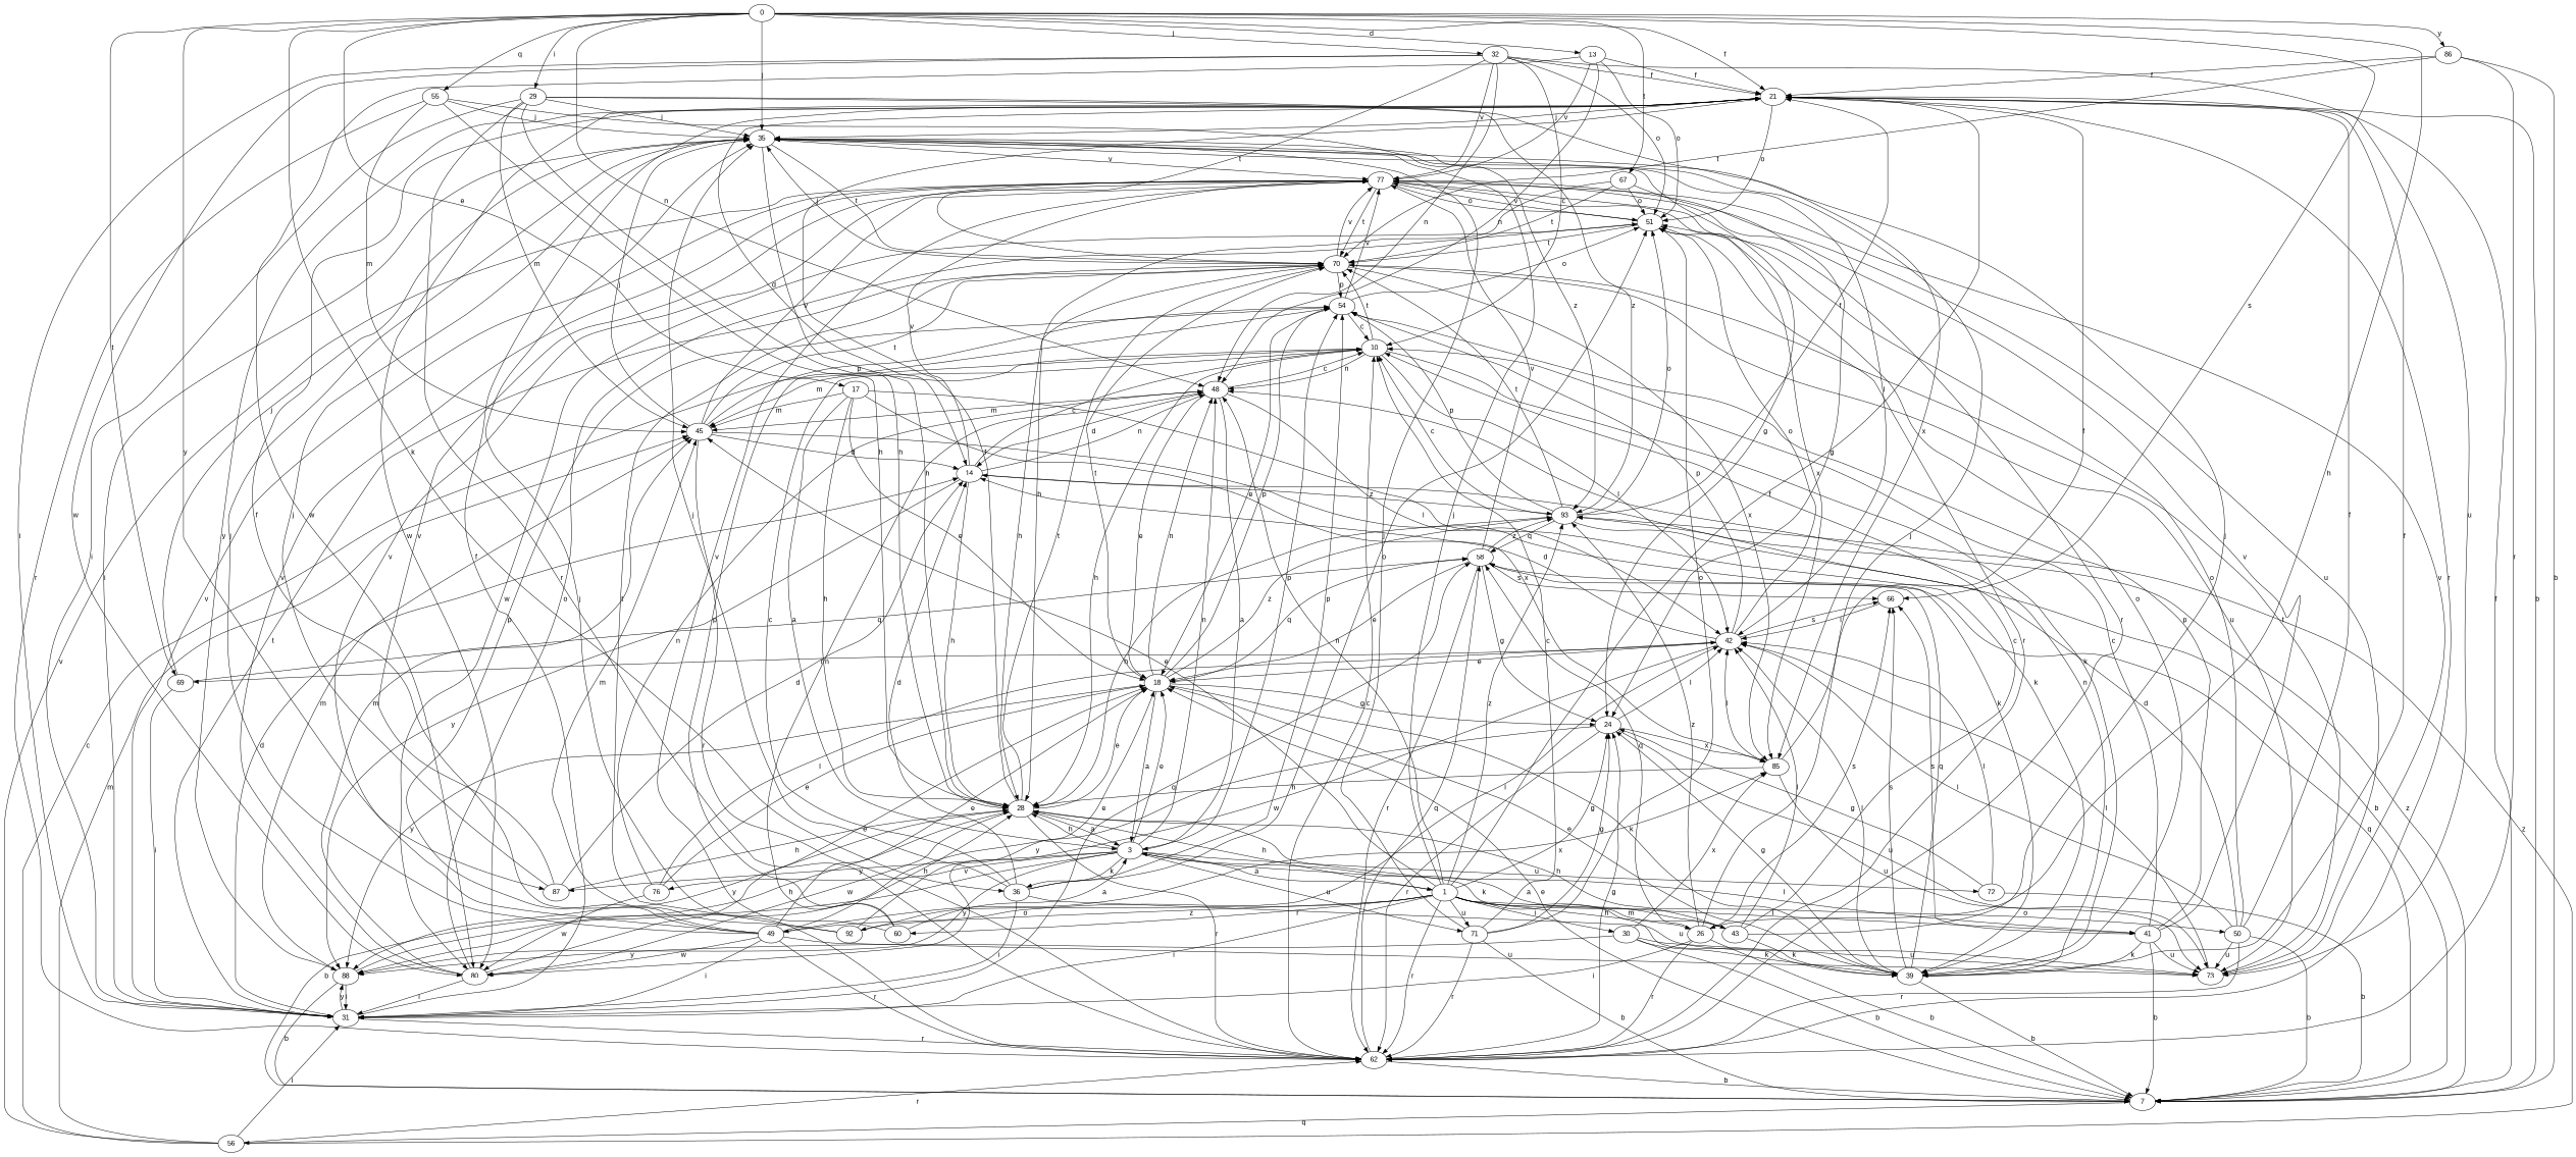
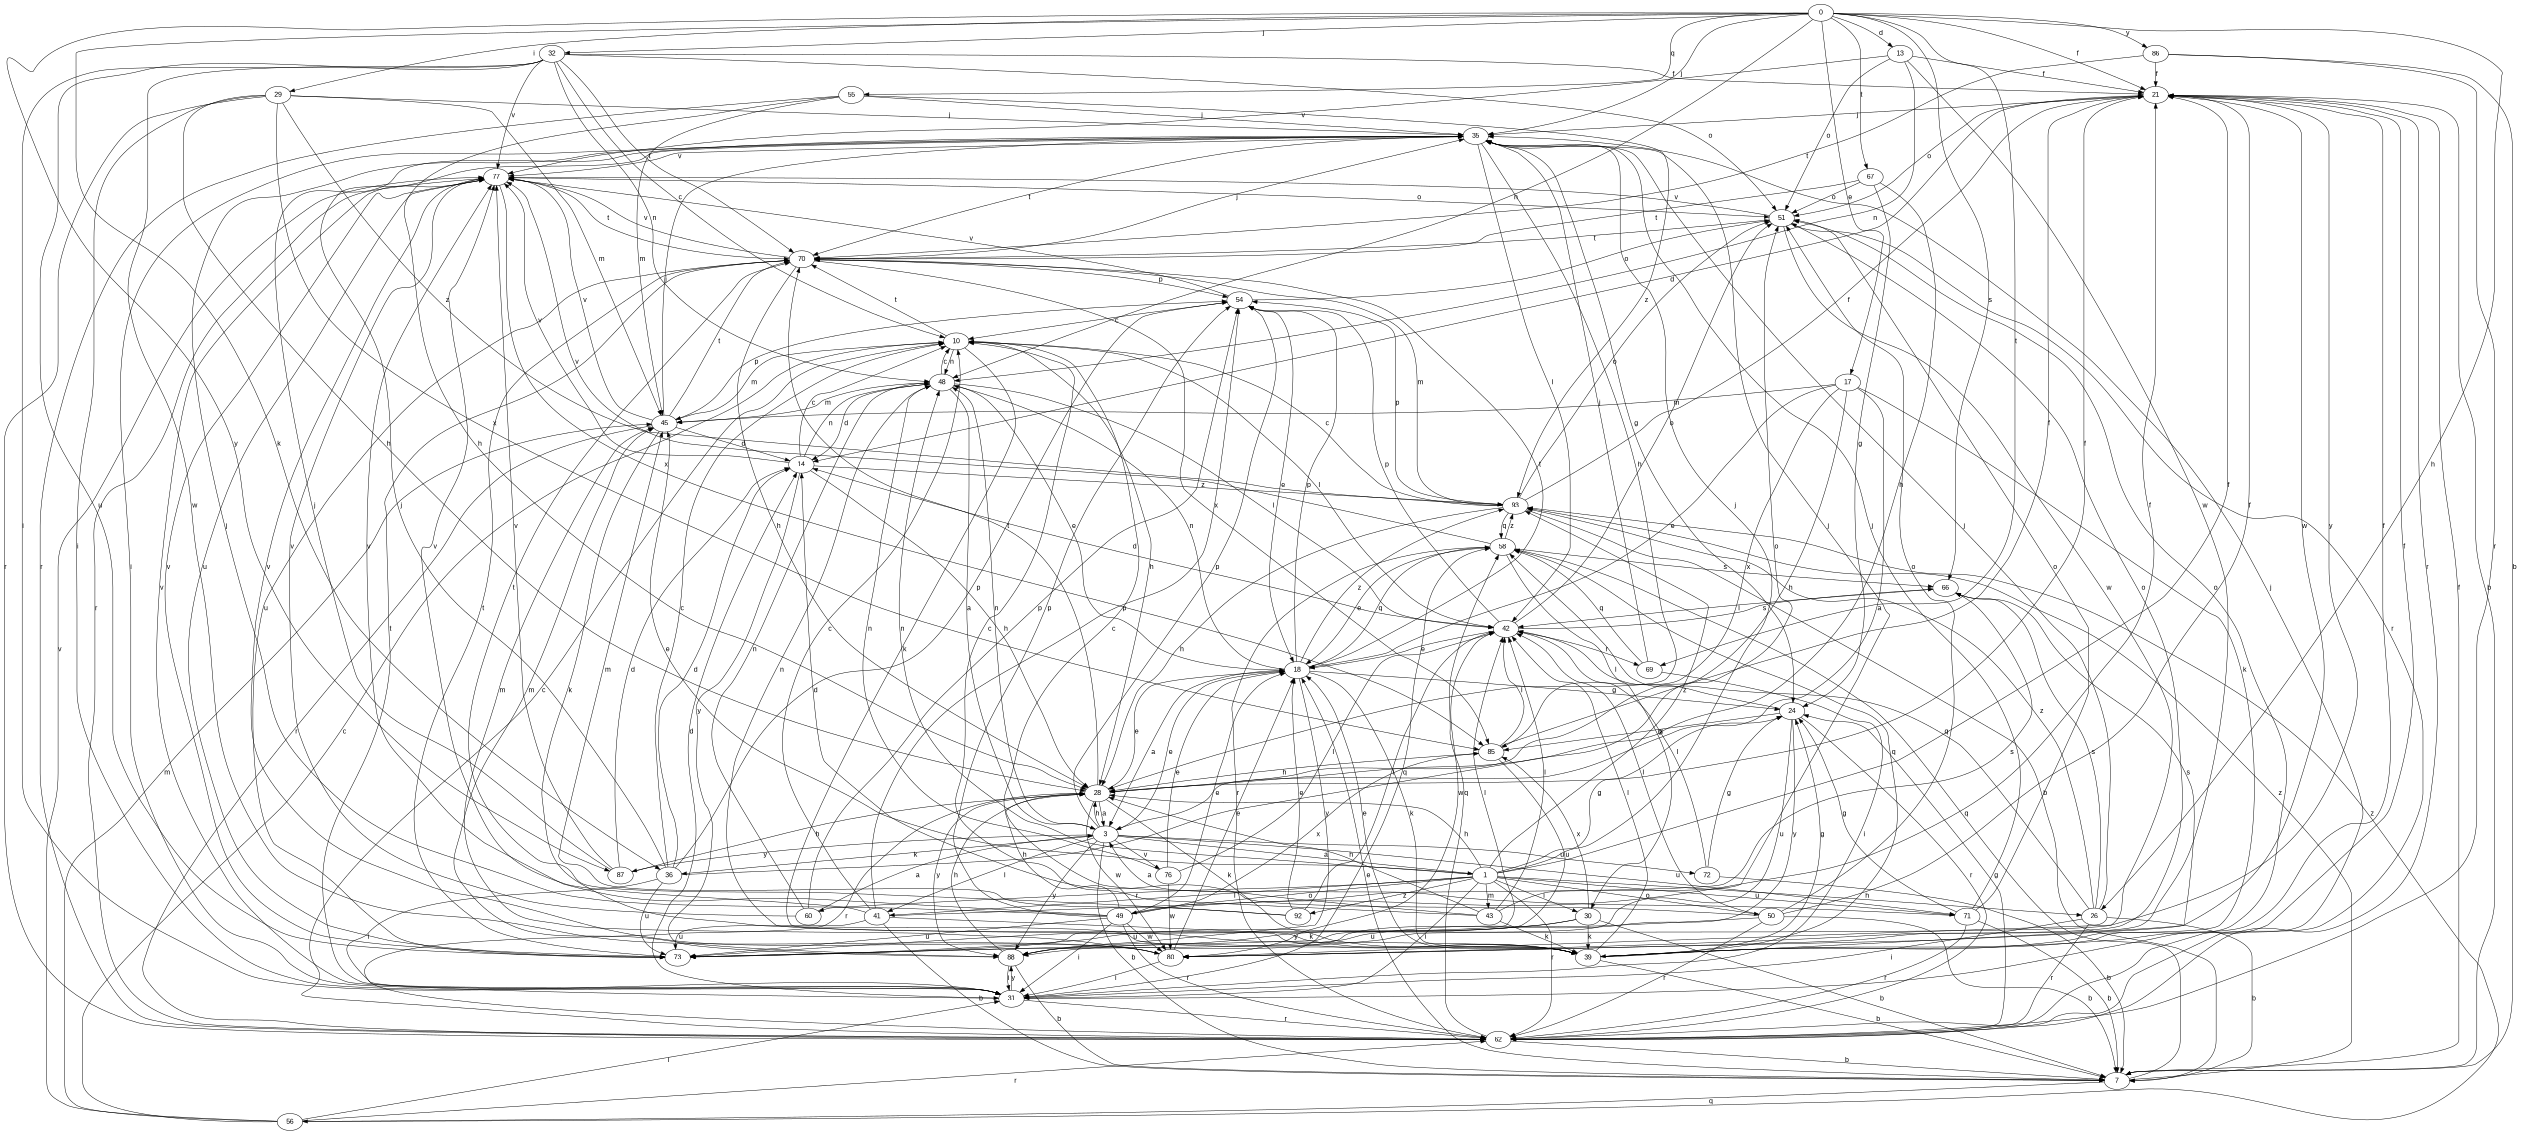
  strict digraph {
    fontname="Liberation Sans"
    node [fontname="Liberation Sans"]
    edge [fontname="Liberation Sans"]
    0
    13
    17
    21
    26
    29
    32
    35
    36
    48
    55
    66
    67
    69
    86
    87
    51
    77
    80
    28
    45
    3
    18
    39
    85
    62
    7
    88
    14
    31
    93
    58
    10
    70
    73
    24
    42
    54
    1
    30
    41
    43
    49
    50
    60
    71
    92
    72
    76
    56
    0 -> 13 [label=d]
    0 -> 17 [label=e]
    0 -> 21 [label=f]
    0 -> 26 [label=h]
    0 -> 29 [label=i]
    0 -> 32 [label=j]
    0 -> 35 [label=j]
    0 -> 36 [label=k]
    0 -> 48 [label=n]
    0 -> 55 [label=q]
    0 -> 66 [label=s]
    0 -> 67 [label=t]
    0 -> 69 [label=t]
    0 -> 86 [label=y]
    0 -> 87 [label=y]
    13 -> 21 [label=f]
    13 -> 48 [label=n]
    13 -> 51 [label=o]
    13 -> 77 [label=v]
    13 -> 80 [label=w]
    17 -> 28 [label=h]
    17 -> 45 [label=m]
    17 -> 3 [label=a]
    17 -> 18 [label=e]
    17 -> 39 [label=k]
    17 -> 85 [label=x]
    21 -> 35 [label=j]
    21 -> 51 [label=o]
    21 -> 80 [label=w]
    21 -> 62 [label=r]
    21 -> 7 [label=b]
    21 -> 88 [label=y]
    21 -> 14 [label=d]
    26 -> 35 [label=j]
    26 -> 66 [label=s]
    26 -> 62 [label=r]
    26 -> 7 [label=b]
    26 -> 31 [label=i]
    26 -> 93 [label=z]
    26 -> 58 [label=q]
    29 -> 35 [label=j]
    29 -> 28 [label=h]
    29 -> 45 [label=m]
    29 -> 85 [label=x]
    29 -> 62 [label=r]
    29 -> 31 [label=i]
    29 -> 93 [label=z]
    32 -> 21 [label=f]
    32 -> 48 [label=n]
    32 -> 51 [label=o]
    32 -> 77 [label=v]
    32 -> 80 [label=w]
    32 -> 31 [label=i]
    32 -> 10 [label=c]
    32 -> 70 [label=t]
    32 -> 73 [label=u]
    35 -> 77 [label=v]
    35 -> 28 [label=h]
    35 -> 31 [label=i]
    35 -> 70 [label=t]
    35 -> 24 [label=g]
    35 -> 42 [label=l]
    36 -> 35 [label=j]
    36 -> 51 [label=o]
    36 -> 14 [label=d]
    36 -> 31 [label=i]
    36 -> 10 [label=c]
    36 -> 73 [label=u]
    36 -> 54 [label=p]
    48 -> 45 [label=m]
    48 -> 3 [label=a]
    48 -> 18 [label=e]
    48 -> 14 [label=d]
    48 -> 10 [label=c]
    48 -> 42 [label=l]
    55 -> 35 [label=j]
    55 -> 28 [label=h]
    55 -> 45 [label=m]
    55 -> 62 [label=r]
    55 -> 93 [label=z]
    66 -> 42 [label=l]
    67 -> 51 [label=o]
    67 -> 28 [label=h]
    67 -> 70 [label=t]
    67 -> 24 [label=g]
    69 -> 35 [label=j]
    69 -> 31 [label=i]
    69 -> 58 [label=q]
    86 -> 21 [label=f]
    86 -> 62 [label=r]
    86 -> 7 [label=b]
    86 -> 70 [label=t]
    87 -> 35 [label=j]
    87 -> 77 [label=v]
    87 -> 28 [label=h]
    87 -> 14 [label=d]
    51 -> 77 [label=v]
    51 -> 80 [label=w]
    51 -> 62 [label=r]
    51 -> 70 [label=t]
    77 -> 51 [label=o]
    77 -> 85 [label=x]
    77 -> 62 [label=r]
    77 -> 70 [label=t]
    77 -> 73 [label=u]
    80 -> 51 [label=o]
    80 -> 77 [label=v]
    80 -> 45 [label=m]
    80 -> 18 [label=e]
    80 -> 31 [label=i]
    28 -> 21 [label=f]
    28 -> 80 [label=w]
    28 -> 3 [label=a]
    28 -> 18 [label=e]
    28 -> 39 [label=k]
    28 -> 62 [label=r]
    28 -> 88 [label=y]
    28 -> 70 [label=t]
    45 -> 35 [label=j]
    45 -> 77 [label=v]
    45 -> 39 [label=k]
    45 -> 62 [label=r]
    45 -> 14 [label=d]
    45 -> 70 [label=t]
    45 -> 54 [label=p]
    3 -> 36 [label=k]
    3 -> 48 [label=n]
    3 -> 87 [label=y]
    3 -> 28 [label=h]
    3 -> 18 [label=e]
    3 -> 7 [label=b]
    3 -> 88 [label=y]
    3 -> 54 [label=p]
    3 -> 1 [label=a]
    3 -> 41 [label=l]
    3 -> 71 [label=u]
    3 -> 72 [label=u]
    3 -> 76 [label=v]
    18 -> 48 [label=n]
    18 -> 3 [label=a]
    18 -> 39 [label=k]
    18 -> 88 [label=y]
    18 -> 93 [label=z]
    18 -> 58 [label=q]
    18 -> 70 [label=t]
    18 -> 24 [label=g]
    18 -> 54 [label=p]
    39 -> 21 [label=f]
    39 -> 48 [label=n]
    39 -> 66 [label=s]
    39 -> 51 [label=o]
    39 -> 18 [label=e]
    39 -> 7 [label=b]
    39 -> 58 [label=q]
    39 -> 24 [label=g]
    39 -> 42 [label=l]
    85 -> 21 [label=f]
    85 -> 28 [label=h]
    85 -> 73 [label=u]
    85 -> 42 [label=l]
    62 -> 35 [label=j]
    62 -> 7 [label=b]
    62 -> 58 [label=q]
    62 -> 10 [label=c]
    62 -> 24 [label=g]
    7 -> 21 [label=f]
    7 -> 18 [label=e]
    7 -> 93 [label=z]
    7 -> 58 [label=q]
    7 -> 56 [label=q]
    88 -> 28 [label=h]
    88 -> 45 [label=m]
    88 -> 7 [label=b]
    88 -> 31 [label=i]
    14 -> 48 [label=n]
    14 -> 77 [label=v]
    14 -> 28 [label=h]
    14 -> 88 [label=y]
    14 -> 93 [label=z]
    14 -> 10 [label=c]
    31 -> 21 [label=f]
    31 -> 77 [label=v]
    31 -> 62 [label=r]
    31 -> 88 [label=y]
    31 -> 14 [label=d]
    31 -> 58 [label=q]
    31 -> 70 [label=t]
    93 -> 21 [label=f]
    93 -> 51 [label=o]
    93 -> 28 [label=h]
    93 -> 7 [label=b]
    93 -> 58 [label=q]
    93 -> 10 [label=c]
-   93 -> 70 [label=t]
+   93 -> 70 [label=m]
    93 -> 54 [label=p]
    58 -> 66 [label=s]
    58 -> 77 [label=v]
    58 -> 18 [label=e]
    58 -> 62 [label=r]
    58 -> 93 [label=z]
-   58 -> 24 [label=g]
+   58 -> 30 [label=g]
    10 -> 48 [label=n]
    10 -> 28 [label=h]
    10 -> 45 [label=m]
    10 -> 39 [label=k]
    10 -> 70 [label=t]
    10 -> 42 [label=l]
    70 -> 35 [label=j]
    70 -> 77 [label=v]
    70 -> 28 [label=h]
    70 -> 85 [label=x]
    70 -> 73 [label=u]
    70 -> 54 [label=p]
    73 -> 77 [label=v]
    73 -> 70 [label=t]
    73 -> 42 [label=l]
    24 -> 85 [label=x]
    24 -> 62 [label=r]
    24 -> 88 [label=y]
    24 -> 73 [label=u]
    24 -> 42 [label=l]
    42 -> 66 [label=s]
    42 -> 69 [label=r]
    42 -> 51 [label=o]
    42 -> 80 [label=w]
    42 -> 18 [label=e]
    42 -> 14 [label=d]
    42 -> 54 [label=p]
    54 -> 51 [label=o]
    54 -> 77 [label=v]
    54 -> 18 [label=e]
    54 -> 10 [label=c]
    1 -> 21 [label=f]
    1 -> 26 [label=h]
    1 -> 35 [label=j]
    1 -> 48 [label=n]
    1 -> 28 [label=h]
    1 -> 45 [label=e]
    1 -> 62 [label=r]
    1 -> 31 [label=i]
    1 -> 93 [label=z]
    1 -> 24 [label=g]
    1 -> 30 [label=i]
    1 -> 41 [label=l]
    1 -> 43 [label=m]
    1 -> 49 [label=o]
    1 -> 50 [label=o]
    1 -> 60 [label=r]
    1 -> 71 [label=u]
    1 -> 92 [label=z]
    30 -> 39 [label=k]
    30 -> 85 [label=x]
    30 -> 7 [label=b]
    30 -> 88 [label=y]
    30 -> 73 [label=u]
    41 -> 66 [label=s]
    41 -> 77 [label=v]
    41 -> 39 [label=k]
    41 -> 7 [label=b]
    41 -> 10 [label=c]
    41 -> 73 [label=u]
    41 -> 54 [label=p]
    43 -> 35 [label=j]
    43 -> 28 [label=h]
    43 -> 3 [label=a]
    43 -> 39 [label=k]
    43 -> 10 [label=c]
    43 -> 42 [label=l]
    49 -> 21 [label=f]
    49 -> 35 [label=j]
    49 -> 77 [label=v]
    49 -> 80 [label=w]
    49 -> 28 [label=h]
    49 -> 18 [label=e]
    49 -> 85 [label=x]
    49 -> 62 [label=r]
    49 -> 31 [label=i]
    49 -> 73 [label=u]
    49 -> 54 [label=p]
    50 -> 21 [label=f]
    50 -> 51 [label=o]
    50 -> 62 [label=r]
    50 -> 7 [label=b]
    50 -> 14 [label=d]
    50 -> 73 [label=u]
    50 -> 42 [label=l]
    60 -> 48 [label=n]
    60 -> 77 [label=v]
    60 -> 3 [label=a]
    60 -> 54 [label=p]
    71 -> 35 [label=j]
    71 -> 51 [label=o]
    71 -> 62 [label=r]
    71 -> 7 [label=b]
    71 -> 10 [label=c]
    71 -> 24 [label=g]
    92 -> 45 [label=m]
    92 -> 18 [label=e]
    92 -> 70 [label=t]
    92 -> 42 [label=l]
    72 -> 7 [label=b]
    72 -> 24 [label=g]
    72 -> 42 [label=l]
    76 -> 48 [label=n]
    76 -> 80 [label=w]
    76 -> 18 [label=e]
    76 -> 42 [label=l]
    56 -> 77 [label=v]
    56 -> 45 [label=m]
    56 -> 62 [label=r]
    56 -> 31 [label=i]
    56 -> 93 [label=z]
    56 -> 10 [label=c]
  }
